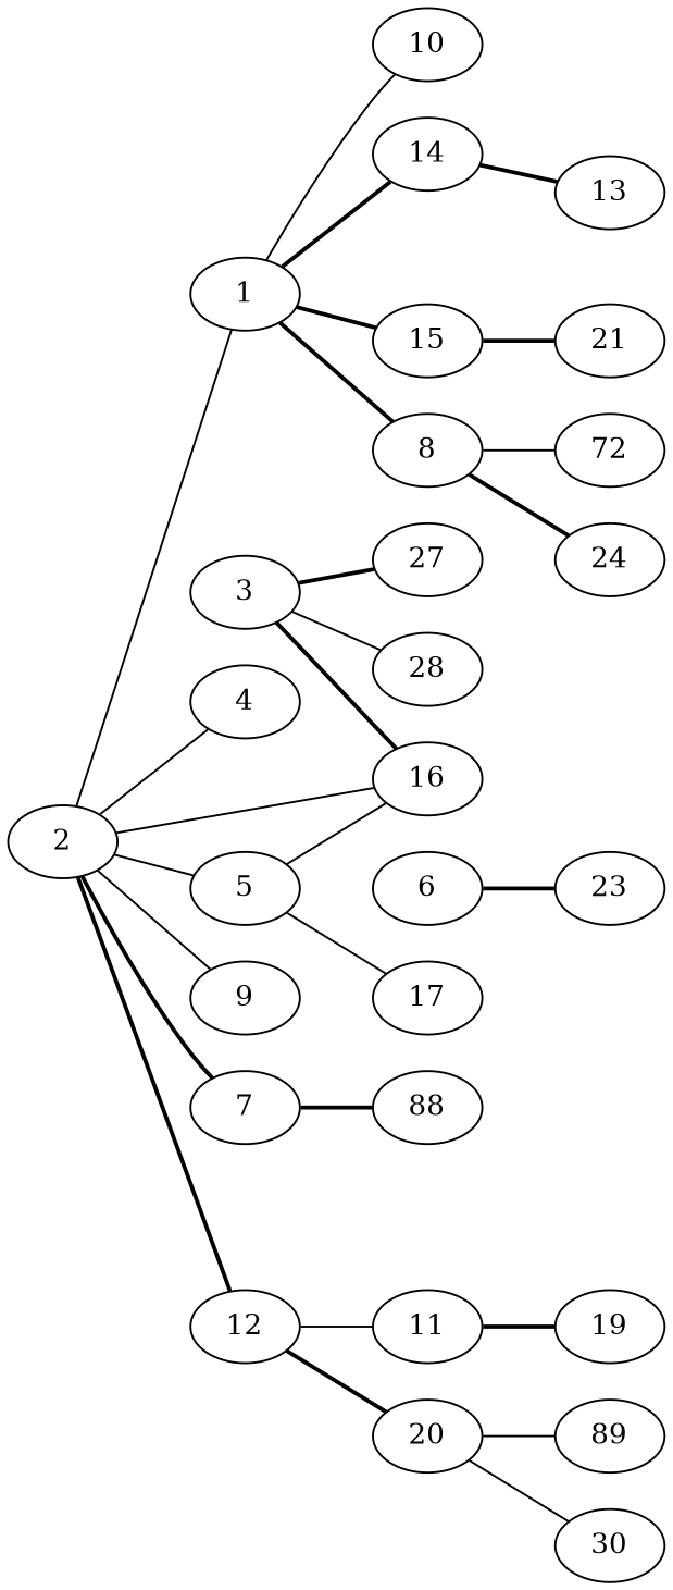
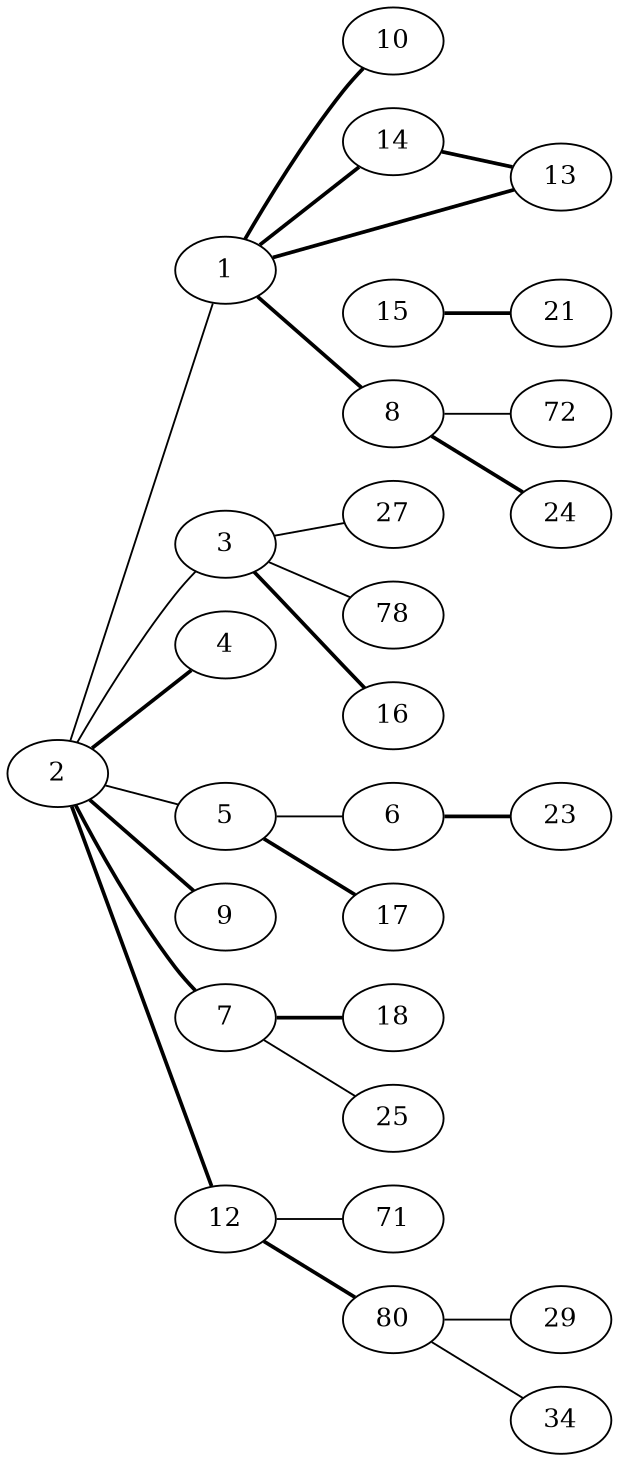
  graph {
    rankdir=LR
    edge [style=bold]
    2
    1
    3
    4
    5
    7
    9
    12
    8
    10
    14
    15
    27
-   28
+   28 [label=78]
    16
    6
    17
-   18 [label=88]
-   11
-   20
+   18
+   25
+   11 [label=71]
+   20 [label=80]
    n22 [label=72]
    24
    13
    21
    23
-   19
-   29 [label=89]
-   30
+   29
+   30 [label=34]
    2 -- 1 [style=solid]
-   2 -- 16 [style=solid]
-   2 -- 4 [style=solid]
+   2 -- 3 [style=solid]
+   2 -- 4
    2 -- 5 [style=solid]
    2 -- 7
-   2 -- 9 [style=solid]
+   2 -- 9
    2 -- 12
    1 -- 8
-   1 -- 10 [style=solid]
+   1 -- 10
    1 -- 14
-   1 -- 15
-   3 -- 27
+   1 -- 13
+   3 -- 27 [style=solid]
    3 -- 28 [style=solid]
    3 -- 16
-   5 -- 16 [style=solid]
-   5 -- 17 [style=solid]
+   5 -- 6 [style=solid]
+   5 -- 17
    7 -- 18
+   7 -- 25 [style=solid]
    12 -- 11 [style=solid]
    12 -- 20
    8 -- n22 [style=solid]
    8 -- 24
    14 -- 13
    15 -- 21
    6 -- 23
-   11 -- 19
    20 -- 29 [style=solid]
    20 -- 30 [style=solid]
  }
